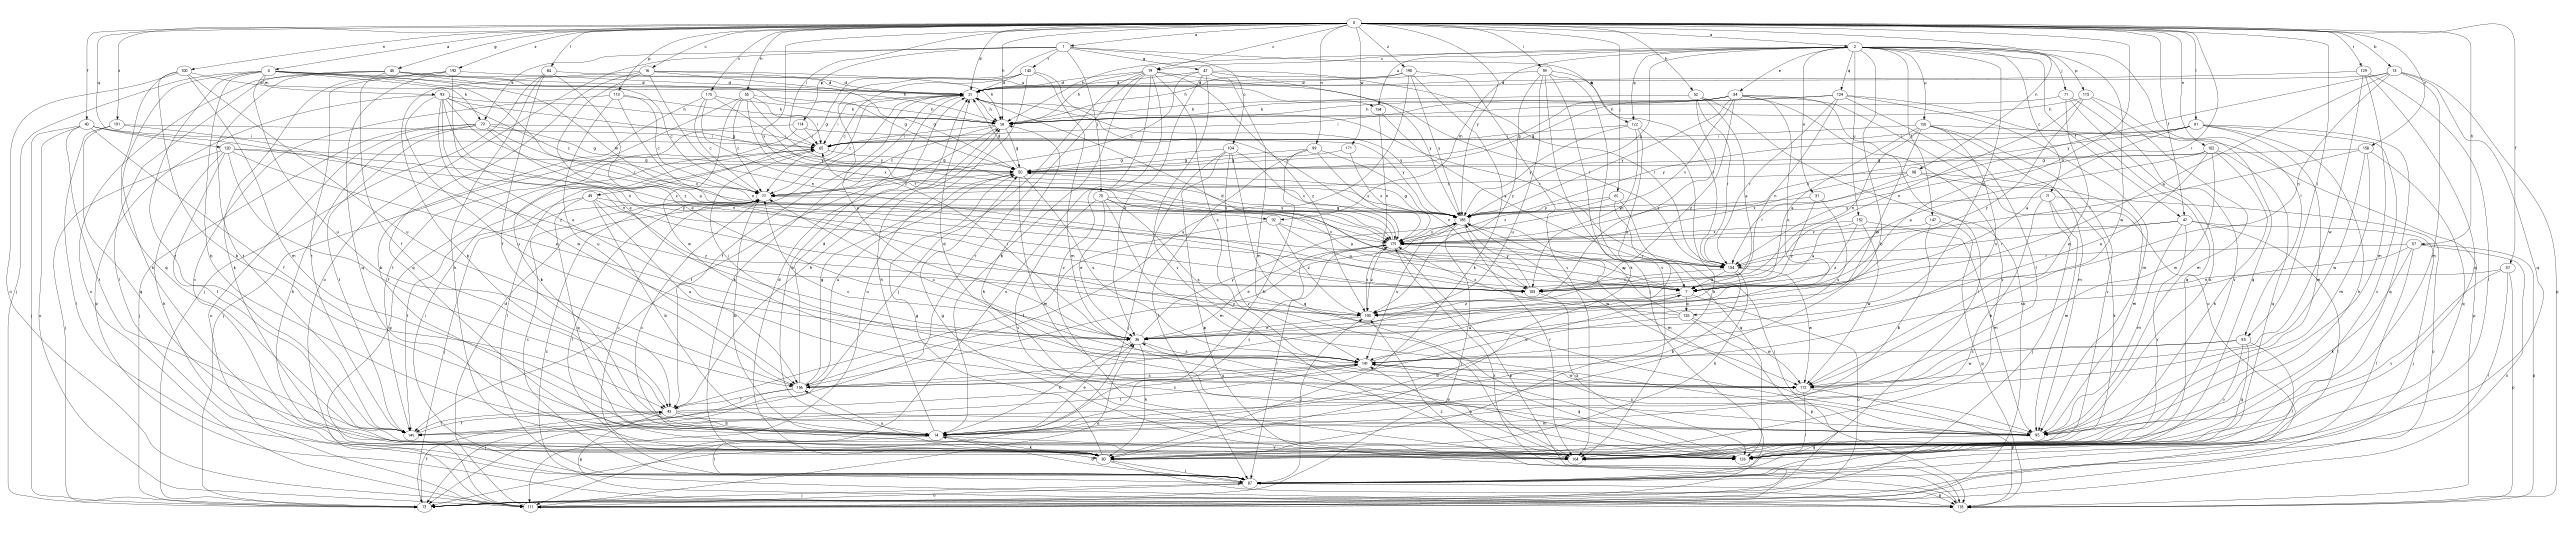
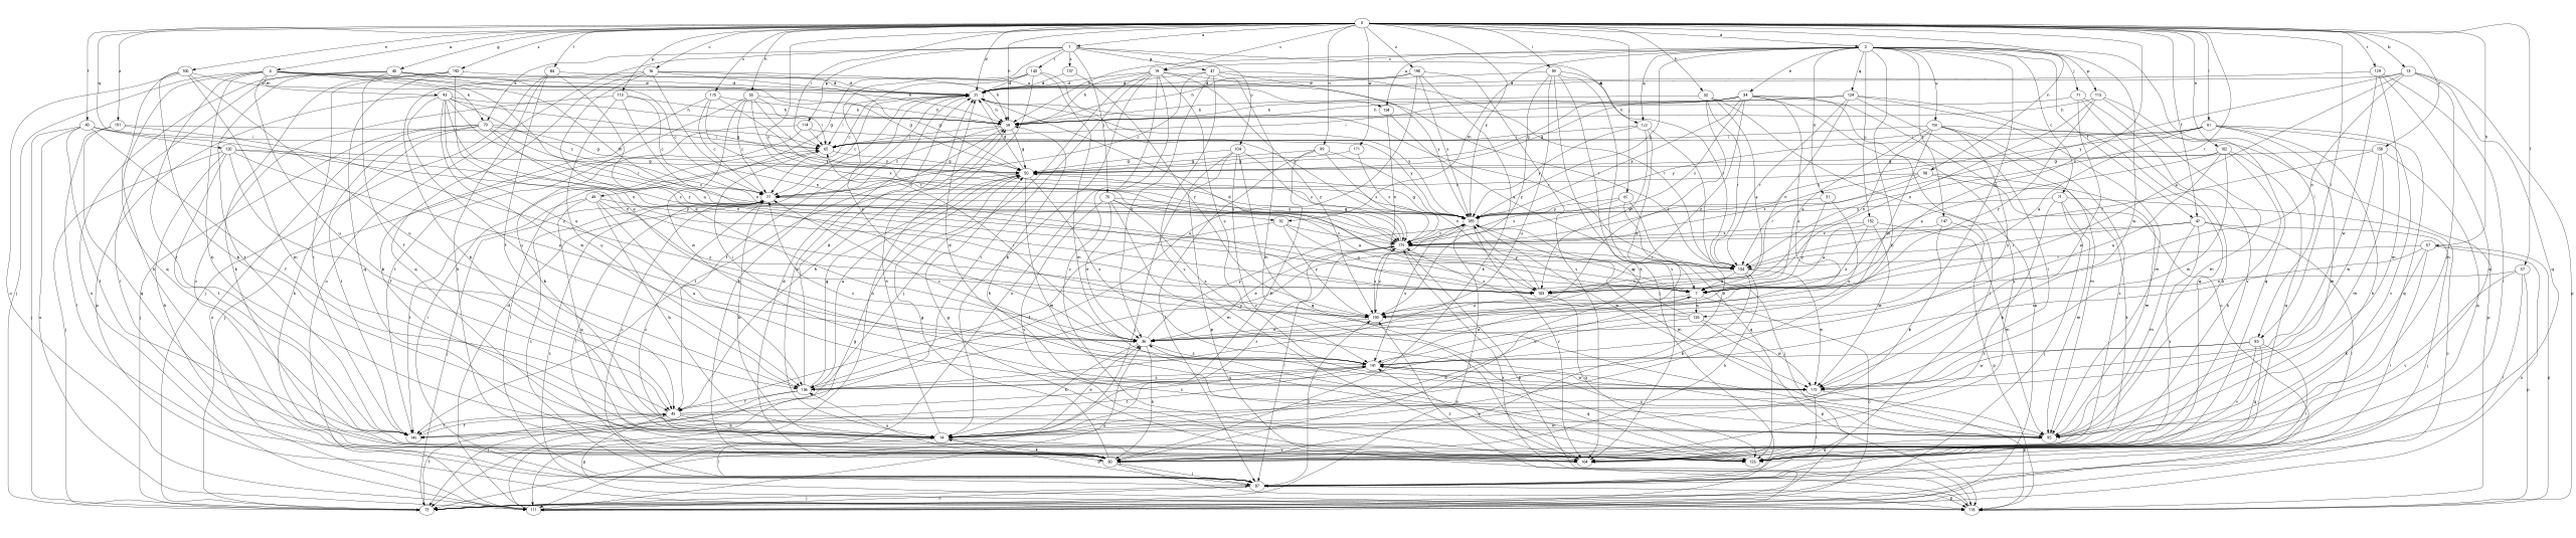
  strict digraph {
    fontname=Roboto
    node [fontname=Roboto]
    edge [fontname=Roboto]
    0
    1
    2
    4
    7
    13
    16
    19
    29
    37
    40
    42
    45
    52
    55
    57
    58
    59
    65
    69
    81
    84
    85
    98
    99
    100
    102
    113
    120
    129
    134
    158
    171
    175
    179
    185
    190
    191
    192
    47
    49
    70
    79
    104
    111
    114
    122
+   137
    143
    14
    21
    31
    34
    71
    92
    115
    124
    125
    147
    150
    152
    154
    172
    73
    80
    93
    149
    156
    193
    95
    103
    118
    126
    36
    50
    164
    141
    22
    43
    87
    0 -> 1 [label=a]
    0 -> 2 [label=a]
    0 -> 4 [label=a]
    0 -> 7 [label=a]
    0 -> 13 [label=b]
    0 -> 16 [label=c]
    0 -> 19 [label=c]
    0 -> 29 [label=d]
    0 -> 37 [label=f]
    0 -> 40 [label=f]
    0 -> 42 [label=f]
    0 -> 45 [label=g]
    0 -> 52 [label=h]
    0 -> 55 [label=h]
    0 -> 57 [label=h]
    0 -> 58 [label=h]
    0 -> 59 [label=i]
    0 -> 65 [label=i]
    0 -> 69 [label=j]
    0 -> 81 [label=l]
    0 -> 84 [label=l]
    0 -> 85 [label=l]
    0 -> 98 [label=n]
    0 -> 99 [label=n]
    0 -> 100 [label=n]
    0 -> 102 [label=n]
    0 -> 113 [label=p]
    0 -> 120 [label=q]
    0 -> 129 [label=r]
    0 -> 134 [label=r]
    0 -> 158 [label=v]
    0 -> 171 [label=w]
    0 -> 175 [label=x]
    0 -> 179 [label=x]
    0 -> 185 [label=y]
    0 -> 190 [label=z]
    0 -> 191 [label=z]
    0 -> 192 [label=z]
    1 -> 47 [label=g]
    1 -> 49 [label=g]
    1 -> 70 [label=j]
    1 -> 79 [label=k]
    1 -> 104 [label=o]
    1 -> 111 [label=o]
    1 -> 114 [label=p]
    1 -> 122 [label=q]
+   1 -> 137 [label=s]
    1 -> 143 [label=t]
    2 -> 19 [label=c]
    2 -> 42 [label=f]
    2 -> 58 [label=h]
    2 -> 85 [label=l]
    2 -> 185 [label=y]
    2 -> 122 [label=q]
    2 -> 14 [label=b]
    2 -> 21 [label=c]
    2 -> 31 [label=e]
    2 -> 34 [label=e]
    2 -> 71 [label=j]
    2 -> 92 [label=m]
    2 -> 115 [label=p]
    2 -> 124 [label=q]
    2 -> 125 [label=q]
    2 -> 147 [label=t]
    2 -> 150 [label=u]
    2 -> 152 [label=u]
    2 -> 154 [label=u]
    2 -> 172 [label=w]
    4 -> 58 [label=h]
    4 -> 134 [label=r]
    4 -> 79 [label=k]
    4 -> 14 [label=b]
    4 -> 92 [label=m]
    4 -> 154 [label=u]
    4 -> 73 [label=j]
    4 -> 80 [label=k]
    4 -> 93 [label=m]
    4 -> 149 [label=t]
    4 -> 156 [label=u]
    7 -> 29 [label=d]
    7 -> 111 [label=o]
    7 -> 125 [label=q]
    7 -> 156 [label=u]
    7 -> 193 [label=z]
    13 -> 7 [label=a]
    13 -> 29 [label=d]
    13 -> 185 [label=y]
    13 -> 95 [label=m]
    13 -> 103 [label=n]
    13 -> 118 [label=p]
    13 -> 126 [label=q]
    16 -> 29 [label=d]
    16 -> 58 [label=h]
    16 -> 14 [label=b]
    16 -> 103 [label=n]
    16 -> 126 [label=q]
    16 -> 36 [label=e]
    16 -> 50 [label=g]
    19 -> 29 [label=d]
    19 -> 58 [label=h]
    19 -> 134 [label=r]
    19 -> 111 [label=o]
    19 -> 14 [label=b]
    19 -> 73 [label=j]
    19 -> 149 [label=t]
    19 -> 193 [label=z]
    19 -> 164 [label=v]
    19 -> 141 [label=s]
    29 -> 58 [label=h]
    29 -> 65 [label=i]
    29 -> 134 [label=r]
    29 -> 185 [label=y]
    29 -> 14 [label=b]
    29 -> 80 [label=k]
    29 -> 22 [label=c]
    29 -> 43 [label=f]
    37 -> 103 [label=n]
    37 -> 118 [label=p]
    37 -> 164 [label=v]
    37 -> 87 [label=l]
    40 -> 65 [label=i]
    40 -> 111 [label=o]
    40 -> 73 [label=j]
    40 -> 149 [label=t]
    40 -> 103 [label=n]
    40 -> 43 [label=f]
    42 -> 134 [label=r]
    42 -> 179 [label=x]
    42 -> 73 [label=j]
    42 -> 95 [label=m]
    42 -> 164 [label=v]
    42 -> 87 [label=l]
    45 -> 29 [label=d]
    45 -> 111 [label=o]
    45 -> 149 [label=t]
    45 -> 50 [label=g]
    45 -> 22 [label=c]
    45 -> 43 [label=f]
    45 -> 87 [label=l]
    52 -> 7 [label=a]
    52 -> 58 [label=h]
    52 -> 134 [label=r]
    52 -> 111 [label=o]
    52 -> 193 [label=z]
    55 -> 58 [label=h]
    55 -> 65 [label=i]
    55 -> 179 [label=x]
    55 -> 185 [label=y]
    55 -> 172 [label=w]
    55 -> 149 [label=t]
    55 -> 22 [label=c]
    57 -> 134 [label=r]
    57 -> 111 [label=o]
    57 -> 80 [label=k]
    57 -> 118 [label=p]
    57 -> 141 [label=s]
    57 -> 87 [label=l]
    58 -> 65 [label=i]
    58 -> 149 [label=t]
    58 -> 50 [label=g]
    58 -> 22 [label=c]
    59 -> 29 [label=d]
    59 -> 134 [label=r]
    59 -> 73 [label=j]
    59 -> 80 [label=k]
    59 -> 156 [label=u]
    59 -> 193 [label=z]
    59 -> 164 [label=v]
    65 -> 50 [label=g]
    65 -> 87 [label=l]
    69 -> 179 [label=x]
    69 -> 185 [label=y]
    69 -> 73 [label=j]
    69 -> 126 [label=q]
    81 -> 7 [label=a]
    81 -> 65 [label=i]
    81 -> 179 [label=x]
    81 -> 185 [label=y]
    81 -> 80 [label=k]
    81 -> 95 [label=m]
    81 -> 126 [label=q]
    81 -> 164 [label=v]
    84 -> 29 [label=d]
    84 -> 73 [label=j]
    84 -> 80 [label=k]
    84 -> 193 [label=z]
    84 -> 43 [label=f]
    85 -> 172 [label=w]
    85 -> 126 [label=q]
    85 -> 164 [label=v]
    85 -> 141 [label=s]
    85 -> 87 [label=l]
    98 -> 134 [label=r]
    98 -> 179 [label=x]
    98 -> 80 [label=k]
    98 -> 95 [label=m]
    98 -> 22 [label=c]
    99 -> 179 [label=x]
    99 -> 14 [label=b]
    99 -> 103 [label=n]
    99 -> 50 [label=g]
    99 -> 87 [label=l]
    100 -> 29 [label=d]
    100 -> 111 [label=o]
    100 -> 14 [label=b]
    100 -> 156 [label=u]
    100 -> 95 [label=m]
    100 -> 126 [label=q]
    102 -> 7 [label=a]
    102 -> 172 [label=w]
    102 -> 80 [label=k]
    102 -> 126 [label=q]
    102 -> 36 [label=e]
    102 -> 50 [label=g]
    113 -> 58 [label=h]
    113 -> 156 [label=u]
    113 -> 103 [label=n]
    113 -> 164 [label=v]
    113 -> 22 [label=c]
    120 -> 179 [label=x]
    120 -> 73 [label=j]
    120 -> 80 [label=k]
    120 -> 149 [label=t]
    120 -> 36 [label=e]
    120 -> 50 [label=g]
    120 -> 43 [label=f]
    129 -> 29 [label=d]
    129 -> 172 [label=w]
    129 -> 95 [label=m]
    129 -> 126 [label=q]
    129 -> 87 [label=l]
    134 -> 7 [label=a]
    134 -> 14 [label=b]
    134 -> 172 [label=w]
    134 -> 80 [label=k]
    134 -> 103 [label=n]
    158 -> 134 [label=r]
    158 -> 172 [label=w]
    158 -> 95 [label=m]
    158 -> 126 [label=q]
    158 -> 50 [label=g]
    171 -> 179 [label=x]
    171 -> 50 [label=g]
    175 -> 58 [label=h]
    175 -> 134 [label=r]
    175 -> 185 [label=y]
    175 -> 14 [label=b]
    175 -> 22 [label=c]
    179 -> 7 [label=a]
    179 -> 134 [label=r]
    179 -> 193 [label=z]
    179 -> 118 [label=p]
    179 -> 36 [label=e]
    179 -> 50 [label=g]
    179 -> 87 [label=l]
    185 -> 179 [label=x]
    185 -> 172 [label=w]
    185 -> 73 [label=j]
    185 -> 95 [label=m]
    185 -> 50 [label=g]
    185 -> 164 [label=v]
    185 -> 141 [label=s]
    190 -> 29 [label=d]
    190 -> 58 [label=h]
    190 -> 185 [label=y]
    190 -> 80 [label=k]
    190 -> 156 [label=u]
    190 -> 164 [label=v]
    191 -> 65 [label=i]
    191 -> 193 [label=z]
    191 -> 126 [label=q]
    191 -> 87 [label=l]
    192 -> 29 [label=d]
    192 -> 80 [label=k]
    192 -> 149 [label=t]
    192 -> 126 [label=q]
    192 -> 36 [label=e]
    47 -> 29 [label=d]
    47 -> 134 [label=r]
    47 -> 185 [label=y]
    47 -> 95 [label=m]
    47 -> 36 [label=e]
    47 -> 164 [label=v]
    47 -> 22 [label=c]
    49 -> 185 [label=y]
    49 -> 14 [label=b]
    49 -> 149 [label=t]
    49 -> 156 [label=u]
    49 -> 193 [label=z]
    49 -> 126 [label=q]
    70 -> 7 [label=a]
    70 -> 185 [label=y]
    70 -> 95 [label=m]
    70 -> 36 [label=e]
    70 -> 164 [label=v]
    70 -> 141 [label=s]
    79 -> 65 [label=i]
    79 -> 179 [label=x]
    79 -> 111 [label=o]
    79 -> 73 [label=j]
    79 -> 80 [label=k]
    79 -> 149 [label=t]
    79 -> 103 [label=n]
    79 -> 50 [label=g]
    104 -> 179 [label=x]
    104 -> 73 [label=j]
    104 -> 118 [label=p]
    104 -> 126 [label=q]
    104 -> 50 [label=g]
    104 -> 164 [label=v]
    111 -> 29 [label=d]
    111 -> 193 [label=z]
    111 -> 36 [label=e]
-   111 -> 65 [label=g]
+   111 -> 50 [label=g]
    114 -> 65 [label=i]
    114 -> 185 [label=y]
    114 -> 14 [label=b]
    114 -> 73 [label=j]
    122 -> 65 [label=i]
    122 -> 185 [label=y]
    122 -> 80 [label=k]
    122 -> 103 [label=n]
    122 -> 36 [label=e]
+   137 -> 29 [label=d]
+   137 -> 193 [label=z]
    143 -> 29 [label=d]
    143 -> 179 [label=x]
    143 -> 111 [label=o]
    143 -> 95 [label=m]
    143 -> 36 [label=e]
    143 -> 22 [label=c]
    14 -> 58 [label=h]
    14 -> 179 [label=x]
    14 -> 80 [label=k]
    14 -> 36 [label=e]
    14 -> 164 [label=v]
    14 -> 87 [label=l]
    21 -> 185 [label=y]
    21 -> 111 [label=o]
    21 -> 14 [label=b]
    21 -> 73 [label=j]
    21 -> 95 [label=m]
    31 -> 185 [label=y]
    31 -> 193 [label=z]
    31 -> 141 [label=s]
    34 -> 58 [label=h]
    34 -> 65 [label=i]
    34 -> 179 [label=x]
    34 -> 185 [label=y]
    34 -> 111 [label=o]
    34 -> 193 [label=z]
    34 -> 36 [label=e]
    34 -> 50 [label=g]
    34 -> 164 [label=v]
    34 -> 87 [label=l]
    71 -> 58 [label=h]
    71 -> 172 [label=w]
    71 -> 80 [label=k]
    71 -> 164 [label=v]
    92 -> 7 [label=a]
    92 -> 179 [label=x]
    92 -> 193 [label=z]
    92 -> 43 [label=f]
    115 -> 58 [label=h]
    115 -> 193 [label=z]
    115 -> 95 [label=m]
    115 -> 103 [label=n]
    115 -> 126 [label=q]
    124 -> 58 [label=h]
    124 -> 134 [label=r]
    124 -> 149 [label=t]
    124 -> 95 [label=m]
    124 -> 103 [label=n]
    124 -> 126 [label=q]
    124 -> 50 [label=g]
    125 -> 179 [label=x]
    125 -> 185 [label=y]
    125 -> 14 [label=b]
    125 -> 172 [label=w]
    125 -> 118 [label=p]
    147 -> 179 [label=x]
    147 -> 14 [label=b]
    147 -> 118 [label=p]
    150 -> 7 [label=a]
    150 -> 65 [label=i]
    150 -> 95 [label=m]
    150 -> 103 [label=n]
    150 -> 118 [label=p]
    150 -> 36 [label=e]
    150 -> 164 [label=v]
    150 -> 141 [label=s]
    152 -> 7 [label=a]
    152 -> 179 [label=x]
    152 -> 172 [label=w]
    152 -> 193 [label=z]
    152 -> 95 [label=m]
    154 -> 7 [label=a]
    154 -> 103 [label=n]
    172 -> 29 [label=d]
    172 -> 118 [label=p]
    172 -> 22 [label=c]
    172 -> 87 [label=l]
    73 -> 43 [label=f]
    80 -> 29 [label=d]
    80 -> 156 [label=u]
    80 -> 118 [label=p]
    80 -> 50 [label=g]
    80 -> 87 [label=l]
    93 -> 7 [label=a]
    93 -> 58 [label=h]
    93 -> 172 [label=w]
    93 -> 156 [label=u]
    93 -> 103 [label=n]
    93 -> 118 [label=p]
    93 -> 36 [label=e]
    93 -> 50 [label=g]
    93 -> 22 [label=c]
    149 -> 43 [label=f]
    156 -> 29 [label=d]
    156 -> 185 [label=y]
    156 -> 73 [label=j]
    156 -> 50 [label=g]
    156 -> 141 [label=s]
    156 -> 43 [label=f]
    193 -> 179 [label=x]
    193 -> 36 [label=e]
    95 -> 126 [label=q]
    95 -> 141 [label=s]
    103 -> 185 [label=y]
    103 -> 126 [label=q]
    118 -> 179 [label=x]
    118 -> 22 [label=c]
    126 -> 58 [label=h]
    126 -> 36 [label=e]
    126 -> 22 [label=c]
    36 -> 65 [label=i]
    36 -> 185 [label=y]
    36 -> 14 [label=b]
    36 -> 80 [label=k]
    36 -> 141 [label=s]
    50 -> 29 [label=d]
    50 -> 156 [label=u]
    50 -> 95 [label=m]
    50 -> 141 [label=s]
    50 -> 22 [label=c]
    164 -> 50 [label=g]
    164 -> 141 [label=s]
    164 -> 22 [label=c]
    141 -> 7 [label=a]
    141 -> 65 [label=i]
    141 -> 172 [label=w]
    141 -> 149 [label=t]
    141 -> 156 [label=u]
    141 -> 126 [label=q]
    141 -> 22 [label=c]
    22 -> 185 [label=y]
    22 -> 14 [label=b]
    22 -> 73 [label=j]
    22 -> 87 [label=l]
    43 -> 58 [label=h]
    43 -> 14 [label=b]
    43 -> 149 [label=t]
    43 -> 95 [label=m]
    43 -> 118 [label=p]
    43 -> 141 [label=s]
    87 -> 65 [label=i]
    87 -> 111 [label=o]
    87 -> 14 [label=b]
    87 -> 73 [label=j]
    87 -> 193 [label=z]
    87 -> 118 [label=p]
    87 -> 22 [label=c]
  }
